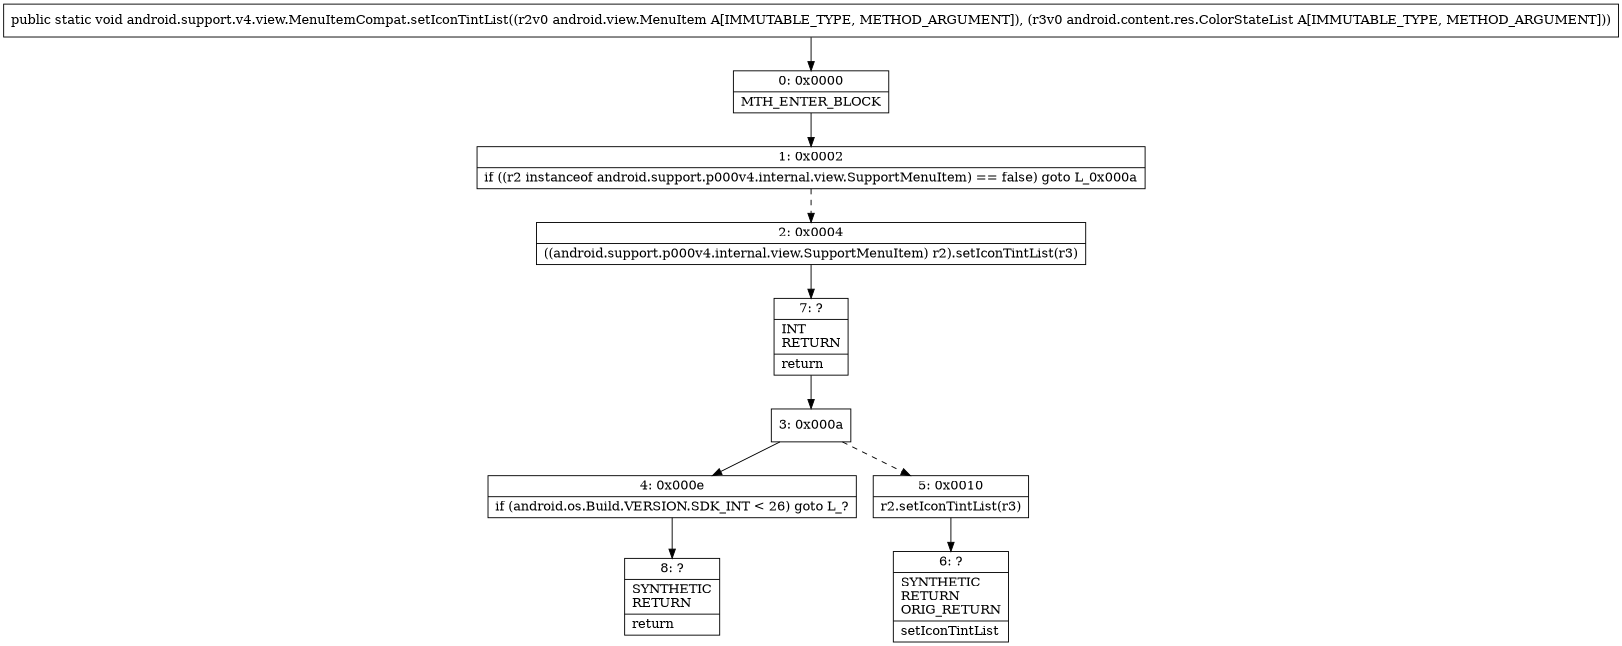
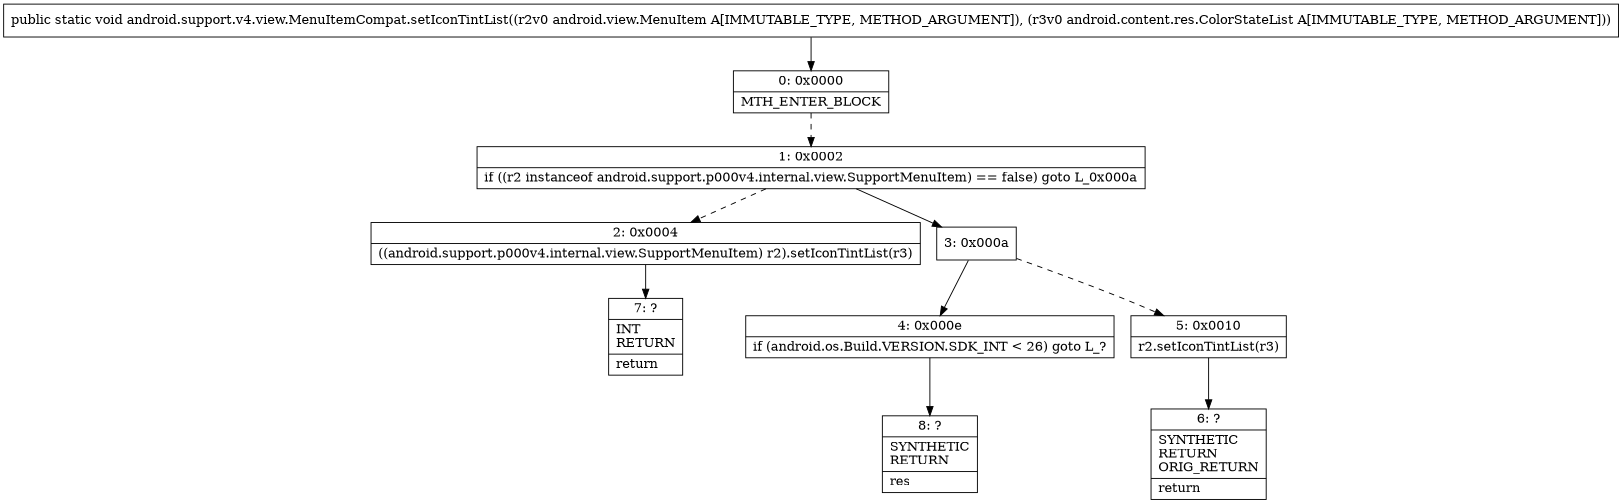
  digraph {
    node [shape=record]
    n1 [label="{0\:\ 0x0000|MTH_ENTER_BLOCK\l}"]
    n2 [label="{1\:\ 0x0002|if ((r2 instanceof android.support.p000v4.internal.view.SupportMenuItem) == false) goto L_0x000a\l}"]
    n3 [label="{2\:\ 0x0004|((android.support.p000v4.internal.view.SupportMenuItem) r2).setIconTintList(r3)\l}"]
    n4 [label="{3\:\ 0x000a}"]
    n5 [label="{7\:\ ?|INT\lRETURN\l|return\l}"]
    n6 [label="{4\:\ 0x000e|if (android.os.Build.VERSION.SDK_INT \< 26) goto L_?\l}"]
    n7 [label="{5\:\ 0x0010|r2.setIconTintList(r3)\l}"]
-   n8 [label="{8\:\ ?|SYNTHETIC\lRETURN\l|return\l}"]
-   n9 [label="{6\:\ ?|SYNTHETIC\lRETURN\lORIG_RETURN\l|setIconTintList\l}"]
+   n8 [label="{8\:\ ?|SYNTHETIC\lRETURN\l|res\l}"]
+   n9 [label="{6\:\ ?|SYNTHETIC\lRETURN\lORIG_RETURN\l|return\l}"]
    n10 [label="{public static void android.support.v4.view.MenuItemCompat.setIconTintList((r2v0 android.view.MenuItem A[IMMUTABLE_TYPE, METHOD_ARGUMENT]), (r3v0 android.content.res.ColorStateList A[IMMUTABLE_TYPE, METHOD_ARGUMENT])) }"]
-   n1 -> n2
+   n1 -> n2 [style=dashed]
    n2 -> n3 [style=dashed]
-   n5 -> n4
+   n2 -> n4
    n3 -> n5
    n4 -> n6
    n4 -> n7 [style=dashed]
    n6 -> n8
    n7 -> n9
    n10 -> n1
  }
